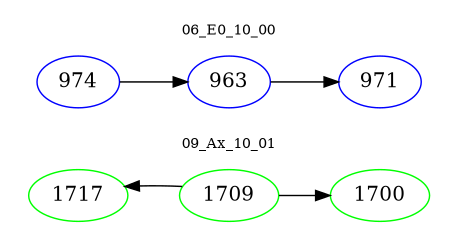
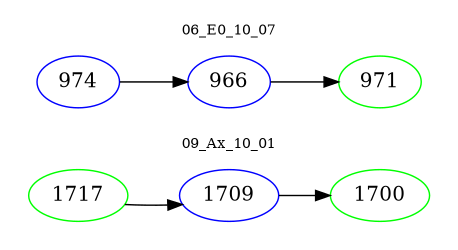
  digraph {
    rankdir=LR
    node [color=green]
    edge [color=black]
    n1 [label=1717]
-   n2 [label=1709]
+   n2 [color=blue label=1709]
    n3 [label=1700]
    n4 [color=blue label=974]
-   n5 [color=blue label=963]
-   n6 [color=blue label=971]
+   n5 [color=blue label=966]
+   n6 [label=971]
    subgraph cluster_1 {
      color=white
      fontsize=10
      label="09_Ax_10_01"
      n1
      n2
      n3
    }
    subgraph cluster_2 {
      color=white
      fontsize=10
-     label="06_E0_10_00"
+     label="06_E0_10_07"
      n4
      n5
      n6
    }
-   n2 -> n1
+   n1 -> n2
    n2 -> n3
    n4 -> n5
    n5 -> n6
  }
